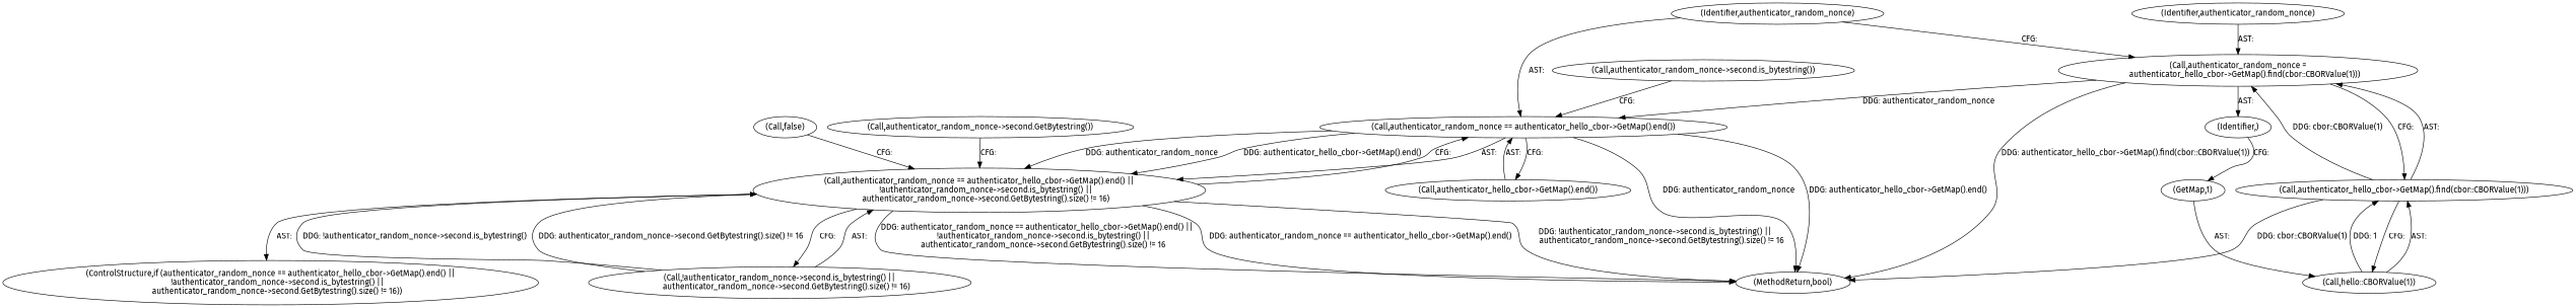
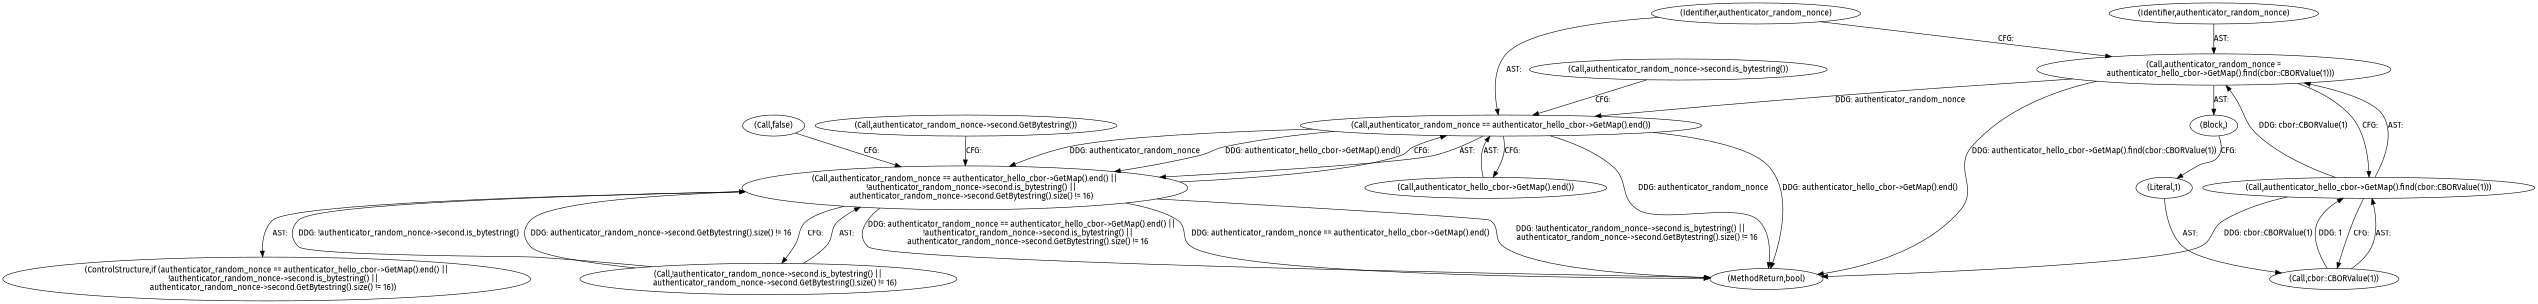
  digraph {
    fontname="Fira Sans"
    node [fontname="Fira Sans"]
    edge [fontname="Fira Sans"]
    n1 [label="(Call,authenticator_random_nonce == authenticator_hello_cbor->GetMap().end())"]
    n2 [label="(Call,authenticator_random_nonce == authenticator_hello_cbor->GetMap().end() ||\n      !authenticator_random_nonce->second.is_bytestring() ||\n      authenticator_random_nonce->second.GetBytestring().size() != 16)"]
    n3 [label="(Call,authenticator_hello_cbor->GetMap().end())"]
    n4 [label="(MethodReturn,bool)"]
    n5 [label="(ControlStructure,if (authenticator_random_nonce == authenticator_hello_cbor->GetMap().end() ||\n      !authenticator_random_nonce->second.is_bytestring() ||\n      authenticator_random_nonce->second.GetBytestring().size() != 16))"]
    n6 [label="(Call,!authenticator_random_nonce->second.is_bytestring() ||\n      authenticator_random_nonce->second.GetBytestring().size() != 16)"]
    n7 [label="(Call,authenticator_random_nonce =\n      authenticator_hello_cbor->GetMap().find(cbor::CBORValue(1)))"]
    n8 [label="(Call,authenticator_hello_cbor->GetMap().find(cbor::CBORValue(1)))"]
-   n9 [label="(Identifier,)"]
-   n10 [label="(Call,hello::CBORValue(1))"]
-   n11 [label="(GetMap,1)"]
+   n9 [label="(Block,)"]
+   n10 [label="(Call,cbor::CBORValue(1))"]
+   n11 [label="(Literal,1)"]
    n12 [label="(Call,false)"]
    n13 [label="(Call,authenticator_random_nonce->second.GetBytestring())"]
    n14 [label="(Identifier,authenticator_random_nonce)"]
    n15 [label="(Call,authenticator_random_nonce->second.is_bytestring())"]
    n16 [label="(Identifier,authenticator_random_nonce)"]
    n1 -> n2 [label="AST: "]
    n1 -> n2 [label="DDG: authenticator_random_nonce"]
    n1 -> n2 [label="DDG: authenticator_hello_cbor->GetMap().end()"]
    n1 -> n3 [label="CFG: "]
    n1 -> n4 [label="DDG: authenticator_random_nonce"]
    n1 -> n4 [label="DDG: authenticator_hello_cbor->GetMap().end()"]
    n2 -> n1 [label="CFG: "]
    n2 -> n4 [label="DDG: authenticator_random_nonce == authenticator_hello_cbor->GetMap().end()"]
    n2 -> n4 [label="DDG: !authenticator_random_nonce->second.is_bytestring() ||\n      authenticator_random_nonce->second.GetBytestring().size() != 16"]
    n2 -> n4 [label="DDG: authenticator_random_nonce == authenticator_hello_cbor->GetMap().end() ||\n      !authenticator_random_nonce->second.is_bytestring() ||\n      authenticator_random_nonce->second.GetBytestring().size() != 16"]
    n2 -> n5 [label="AST: "]
    n2 -> n6 [label="CFG: "]
    n3 -> n1 [label="AST: "]
    n6 -> n2 [label="AST: "]
    n6 -> n2 [label="DDG: !authenticator_random_nonce->second.is_bytestring()"]
    n6 -> n2 [label="DDG: authenticator_random_nonce->second.GetBytestring().size() != 16"]
    n7 -> n1 [label="DDG: authenticator_random_nonce"]
    n7 -> n4 [label="DDG: authenticator_hello_cbor->GetMap().find(cbor::CBORValue(1))"]
    n7 -> n8 [label="CFG: "]
    n7 -> n9 [label="AST: "]
    n8 -> n4 [label="DDG: cbor::CBORValue(1)"]
    n8 -> n7 [label="AST: "]
    n8 -> n7 [label="DDG: cbor::CBORValue(1)"]
    n8 -> n10 [label="CFG: "]
    n9 -> n11 [label="CFG: "]
    n10 -> n8 [label="AST: "]
    n10 -> n8 [label="DDG: 1"]
    n11 -> n10 [label="AST: "]
    n12 -> n2 [label="CFG: "]
    n13 -> n2 [label="CFG: "]
    n14 -> n7 [label="AST: "]
    n15 -> n1 [label="CFG: "]
    n16 -> n1 [label="AST: "]
    n16 -> n7 [label="CFG: "]
  }
